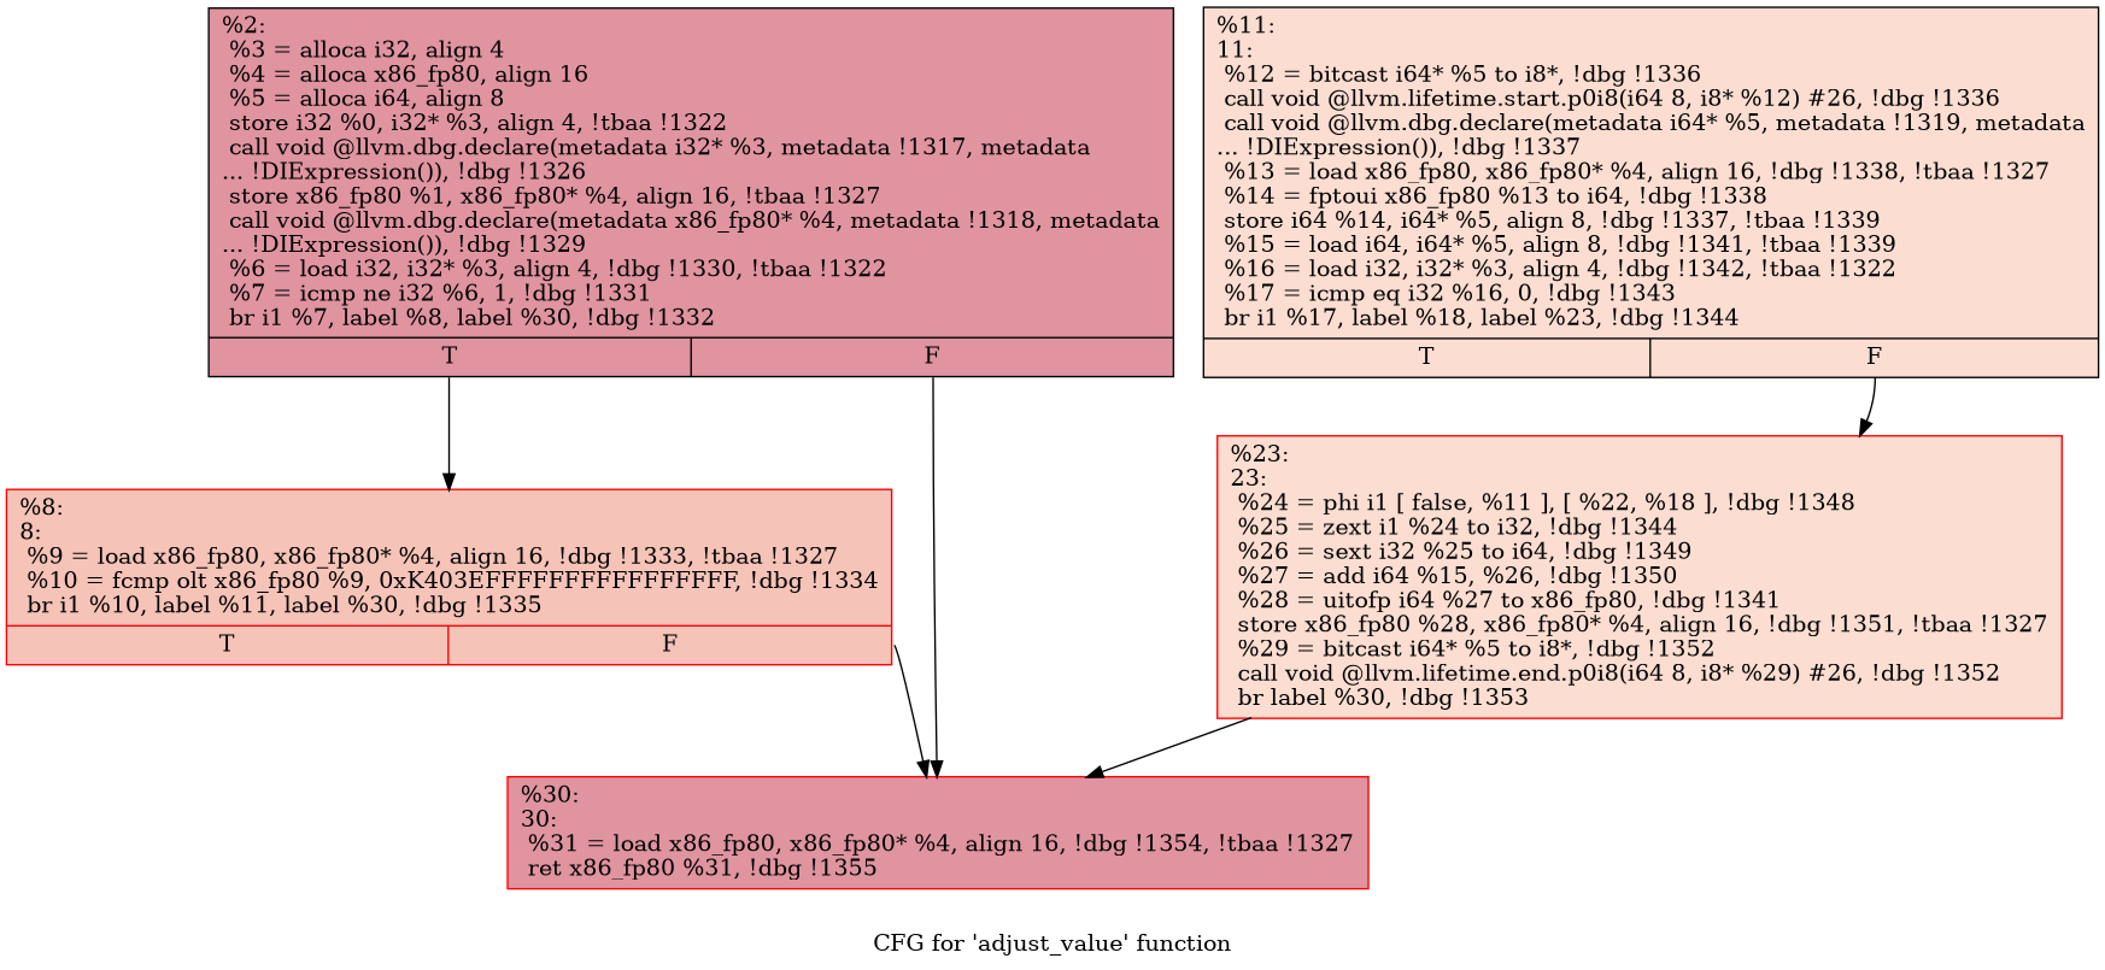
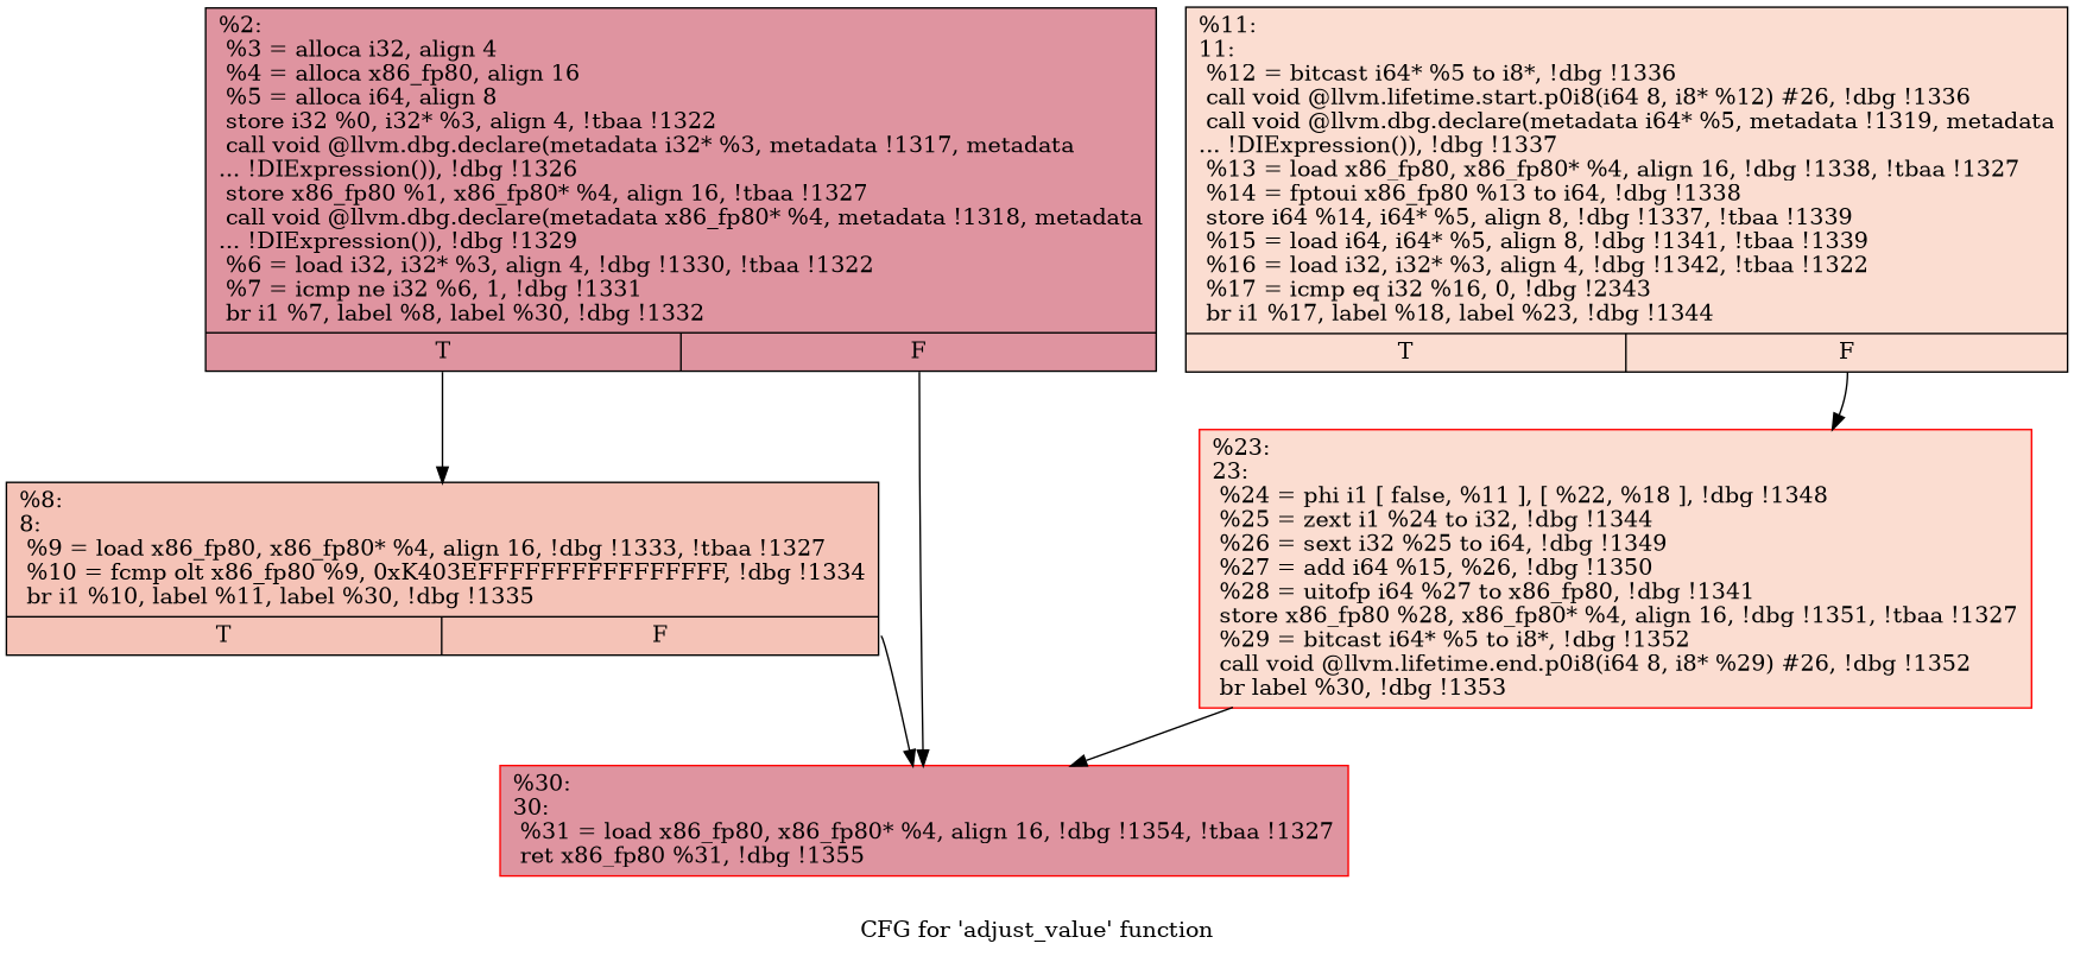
  digraph {
    label="CFG for 'adjust_value' function"
    node [color=red fillcolor="#b70d2870" shape=record style=filled]
    edge [tailport=s1]
    n1 [color=black label="{%2:\l  %3 = alloca i32, align 4\l  %4 = alloca x86_fp80, align 16\l  %5 = alloca i64, align 8\l  store i32 %0, i32* %3, align 4, !tbaa !1322\l  call void @llvm.dbg.declare(metadata i32* %3, metadata !1317, metadata\l... !DIExpression()), !dbg !1326\l  store x86_fp80 %1, x86_fp80* %4, align 16, !tbaa !1327\l  call void @llvm.dbg.declare(metadata x86_fp80* %4, metadata !1318, metadata\l... !DIExpression()), !dbg !1329\l  %6 = load i32, i32* %3, align 4, !dbg !1330, !tbaa !1322\l  %7 = icmp ne i32 %6, 1, !dbg !1331\l  br i1 %7, label %8, label %30, !dbg !1332\l|{<s0>T|<s1>F}}"]
-   n2 [fillcolor="#e8765c70" label="{%8:\l8:                                                \l  %9 = load x86_fp80, x86_fp80* %4, align 16, !dbg !1333, !tbaa !1327\l  %10 = fcmp olt x86_fp80 %9, 0xK403EFFFFFFFFFFFFFFFF, !dbg !1334\l  br i1 %10, label %11, label %30, !dbg !1335\l|{<s0>T|<s1>F}}"]
+   n2 [color=black fillcolor="#e8765c70" label="{%8:\l8:                                                \l  %9 = load x86_fp80, x86_fp80* %4, align 16, !dbg !1333, !tbaa !1327\l  %10 = fcmp olt x86_fp80 %9, 0xK403EFFFFFFFFFFFFFFFF, !dbg !1334\l  br i1 %10, label %11, label %30, !dbg !1335\l|{<s0>T|<s1>F}}"]
    n3 [label="{%30:\l30:                                               \l  %31 = load x86_fp80, x86_fp80* %4, align 16, !dbg !1354, !tbaa !1327\l  ret x86_fp80 %31, !dbg !1355\l}"]
-   n4 [color=black fillcolor="#f7b39670" label="{%11:\l11:                                               \l  %12 = bitcast i64* %5 to i8*, !dbg !1336\l  call void @llvm.lifetime.start.p0i8(i64 8, i8* %12) #26, !dbg !1336\l  call void @llvm.dbg.declare(metadata i64* %5, metadata !1319, metadata\l... !DIExpression()), !dbg !1337\l  %13 = load x86_fp80, x86_fp80* %4, align 16, !dbg !1338, !tbaa !1327\l  %14 = fptoui x86_fp80 %13 to i64, !dbg !1338\l  store i64 %14, i64* %5, align 8, !dbg !1337, !tbaa !1339\l  %15 = load i64, i64* %5, align 8, !dbg !1341, !tbaa !1339\l  %16 = load i32, i32* %3, align 4, !dbg !1342, !tbaa !1322\l  %17 = icmp eq i32 %16, 0, !dbg !1343\l  br i1 %17, label %18, label %23, !dbg !1344\l|{<s0>T|<s1>F}}"]
+   n4 [color=black fillcolor="#f7b39670" label="{%11:\l11:                                               \l  %12 = bitcast i64* %5 to i8*, !dbg !1336\l  call void @llvm.lifetime.start.p0i8(i64 8, i8* %12) #26, !dbg !1336\l  call void @llvm.dbg.declare(metadata i64* %5, metadata !1319, metadata\l... !DIExpression()), !dbg !1337\l  %13 = load x86_fp80, x86_fp80* %4, align 16, !dbg !1338, !tbaa !1327\l  %14 = fptoui x86_fp80 %13 to i64, !dbg !1338\l  store i64 %14, i64* %5, align 8, !dbg !1337, !tbaa !1339\l  %15 = load i64, i64* %5, align 8, !dbg !1341, !tbaa !1339\l  %16 = load i32, i32* %3, align 4, !dbg !1342, !tbaa !1322\l  %17 = icmp eq i32 %16, 0, !dbg !2343\l  br i1 %17, label %18, label %23, !dbg !1344\l|{<s0>T|<s1>F}}"]
    n5 [fillcolor="#f7b39670" label="{%23:\l23:                                               \l  %24 = phi i1 [ false, %11 ], [ %22, %18 ], !dbg !1348\l  %25 = zext i1 %24 to i32, !dbg !1344\l  %26 = sext i32 %25 to i64, !dbg !1349\l  %27 = add i64 %15, %26, !dbg !1350\l  %28 = uitofp i64 %27 to x86_fp80, !dbg !1341\l  store x86_fp80 %28, x86_fp80* %4, align 16, !dbg !1351, !tbaa !1327\l  %29 = bitcast i64* %5 to i8*, !dbg !1352\l  call void @llvm.lifetime.end.p0i8(i64 8, i8* %29) #26, !dbg !1352\l  br label %30, !dbg !1353\l}"]
    n1 -> n2 [tailport=s0]
    n1 -> n3
    n2 -> n3
    n4 -> n5
    n5 -> n3 [tailport=s0]
  }
